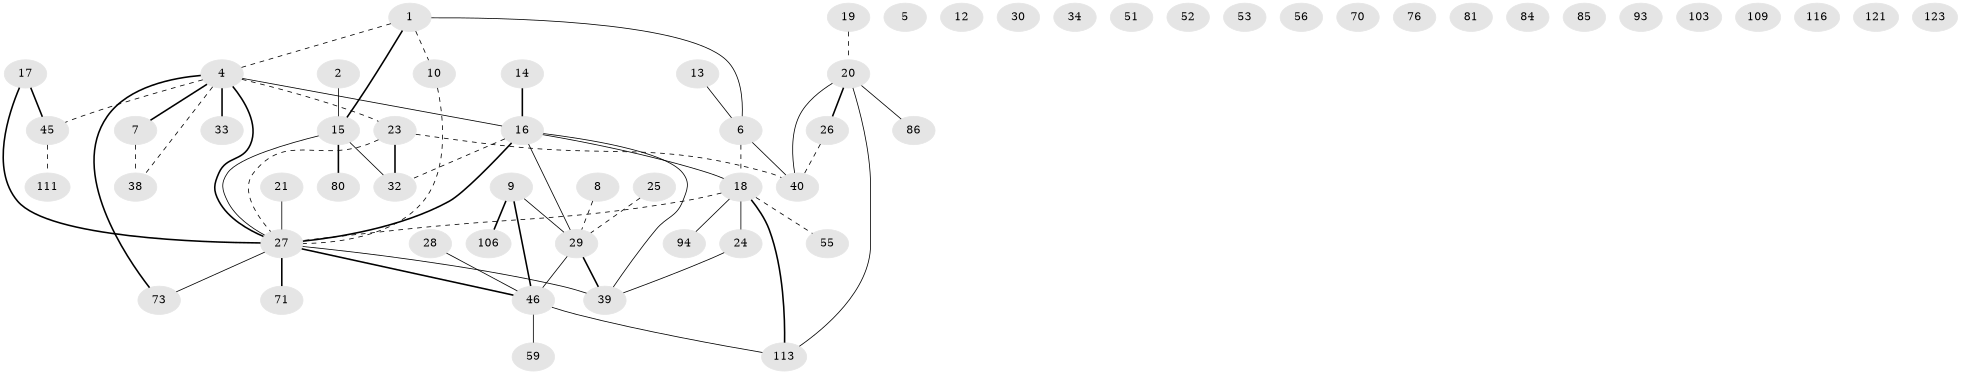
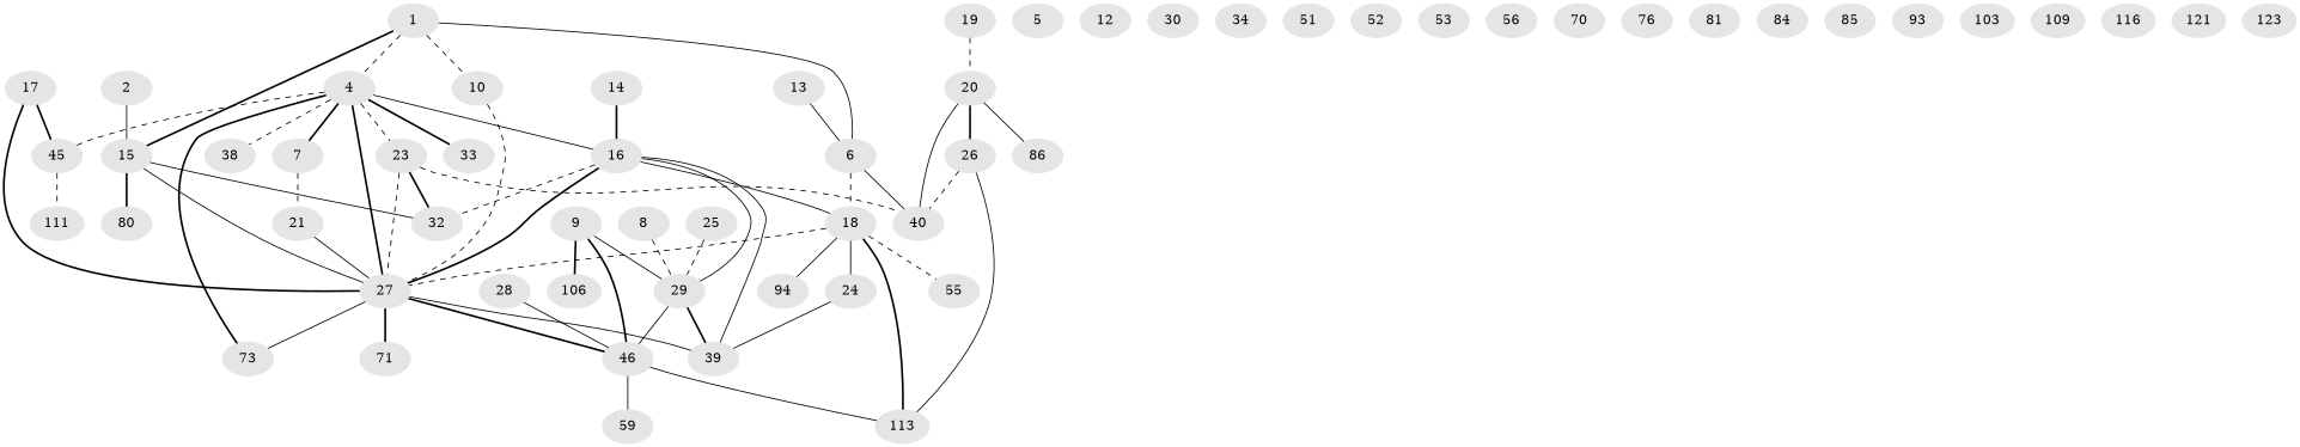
  graph {
    node [color=gray90 style=filled]
    edge [style=solid]
    1 [super="+11+78+43"]
    4 [super="+41"]
    6
    10 [super="+125"]
    15 [super="+63"]
    45 [super="+88"]
    7 [super="+42+48"]
    16 [super="+92+54+68+65"]
    23 [super="+62+47"]
    27 [super="+64+90+35"]
    33
    38 [super="+98"]
    73 [super="+114"]
    18 [super="+99"]
    40 [super="+122+87"]
    32
    80
    111
    2
    29 [super="+79+31+77"]
    46 [super="+83+49"]
    39 [super="+124+96"]
    21
    71
    5
    24 [super="+60+75"]
    55 [super="+74"]
    94
    113 [super="+117"]
    8 [super="+22"]
    9 [super="+61"]
    106
    59
    12
    13
    14 [super="+82"]
    17
    20 [super="+36+44"]
    26 [super="+107"]
    86
    19
    25 [super="+57+58"]
    28 [super="+37"]
    30
    34
    51
    52 [super="+91"]
    53
    56
    70
    76
    81
    84
    85
    93
    103
    109
    116
    121
    123
    1 -- 4 [style=dashed]
    1 -- 6
    1 -- 10 [style=dashed]
    1 -- 15 [style=bold]
    4 -- 45 [style=dashed]
    4 -- 7 [style=bold]
    4 -- 16
    4 -- 23 [style=dashed]
    4 -- 27 [style=bold]
    4 -- 33 [style=bold]
    4 -- 38 [style=dashed]
    4 -- 73 [style=bold]
    6 -- 18 [style=dashed]
    6 -- 40
    10 -- 27 [style=dashed]
    15 -- 27 [weight=2]
    15 -- 32
    15 -- 80 [style=bold]
    45 -- 111 [style=dashed]
-   7 -- 38 [style=dashed]
+   7 -- 21 [style=dashed]
    16 -- 27 [style=bold weight=2]
    16 -- 18
    16 -- 32 [style=dashed]
    16 -- 29 [weight=2]
    16 -- 39
    23 -- 27 [style=dashed]
    23 -- 40 [style=dashed]
    23 -- 32 [style=bold]
    27 -- 73
    27 -- 46 [style=bold]
    27 -- 39
    27 -- 71 [style=bold]
    18 -- 27 [style=dashed]
    18 -- 24
    18 -- 55 [style=dashed]
    18 -- 94
    18 -- 113 [style=bold weight=2]
    2 -- 15
    29 -- 46
    29 -- 39 [style=bold]
    46 -- 113
    46 -- 59
    21 -- 27
    24 -- 39
    8 -- 29 [style=dashed]
    9 -- 29
    9 -- 46 [style=bold]
    9 -- 106 [style=bold]
    13 -- 6
    14 -- 16 [style=bold]
    17 -- 45 [style=bold]
    17 -- 27 [style=bold]
    20 -- 40
    20 -- 26 [style=bold]
    20 -- 86
    26 -- 40 [style=dashed]
-   20 -- 113
+   26 -- 113
    19 -- 20 [style=dashed]
    25 -- 29 [style=dashed]
    28 -- 46
  }
